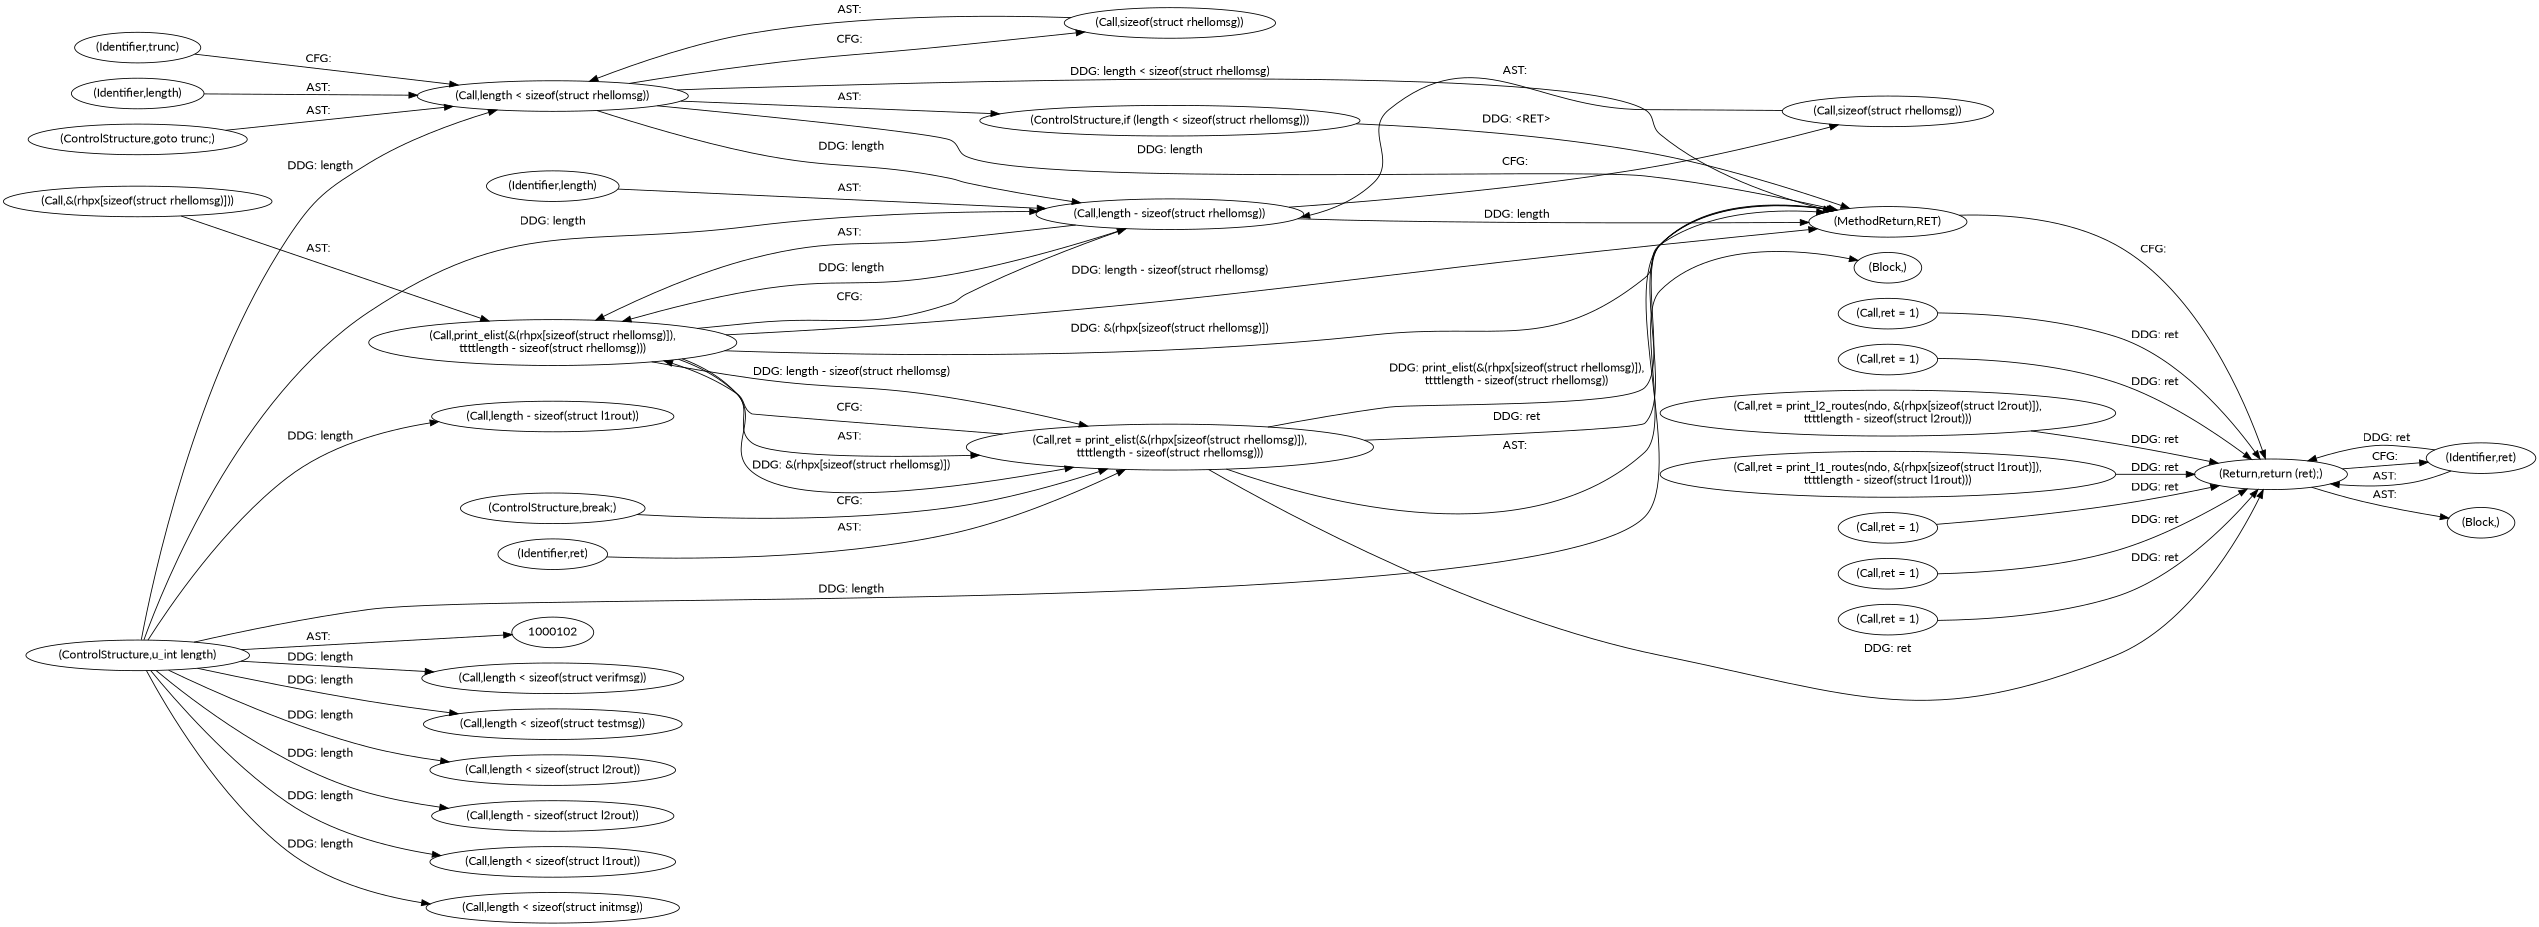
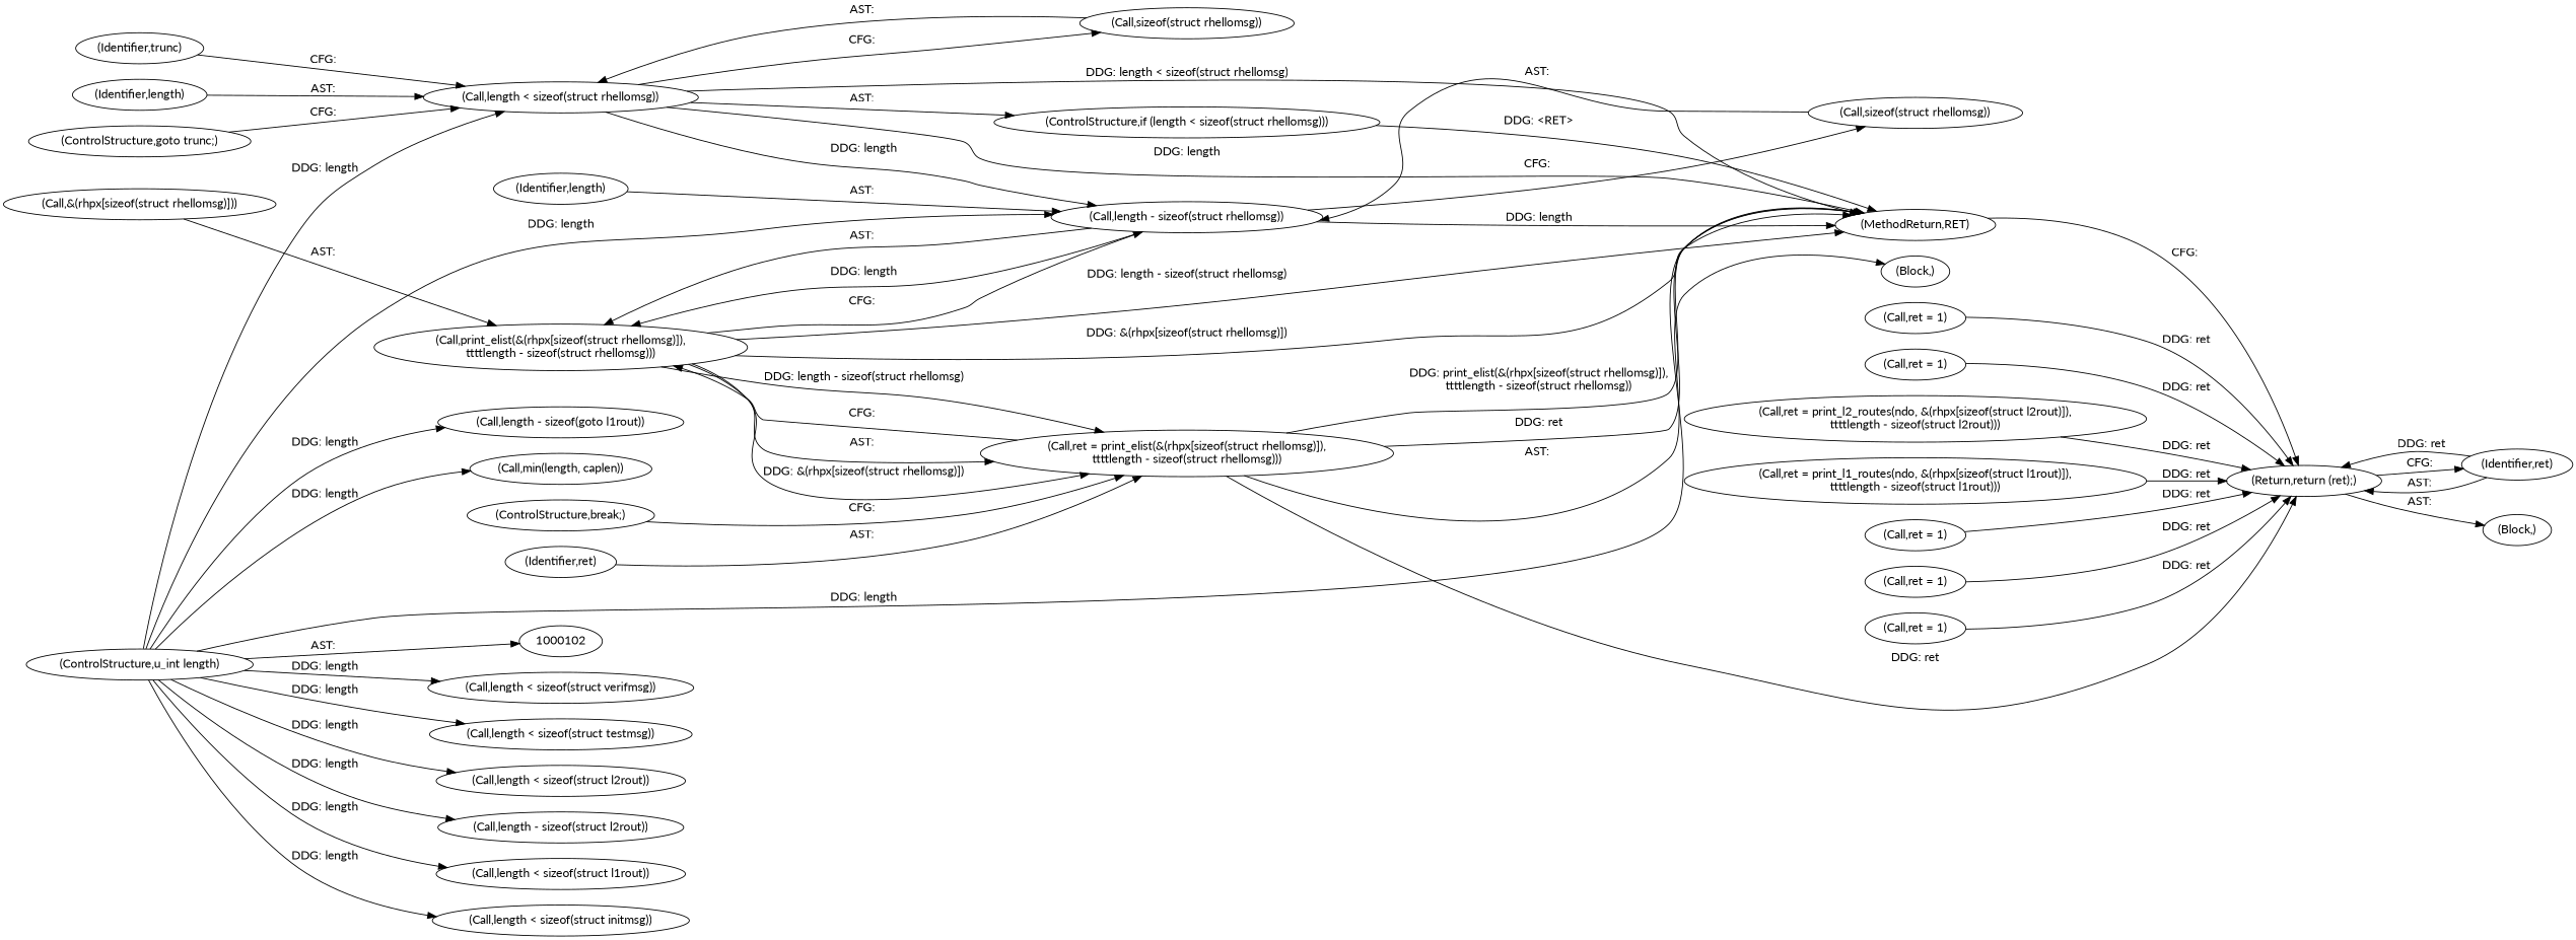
  digraph {
    fontname=Lato
    rankdir=LR
    node [fontname=Lato]
    edge [fontname=Lato]
    n1 [label="(Call,print_elist(&(rhpx[sizeof(struct rhellomsg)]),\n\t\t\t\tlength - sizeof(struct rhellomsg)))"]
    n2 [label="(Call,length - sizeof(struct rhellomsg))"]
    n3 [label="(Call,ret = print_elist(&(rhpx[sizeof(struct rhellomsg)]),\n\t\t\t\tlength - sizeof(struct rhellomsg)))"]
    n4 [label="(MethodReturn,RET)"]
    n5 [label="(Call,sizeof(struct rhellomsg))"]
    n6 [label="(Return,return (ret);)"]
    n7 [label="(Block,)"]
    n8 [label="(Call,length < sizeof(struct rhellomsg))"]
    n9 [label="(Call,sizeof(struct rhellomsg))"]
    n10 [label="(ControlStructure,if (length < sizeof(struct rhellomsg)))"]
    n11 [label="(ControlStructure,u_int length)"]
    n12 [label="(Call,length < sizeof(struct verifmsg))"]
    n13 [label="(Call,length < sizeof(struct testmsg))"]
    n14 [label="(Call,length < sizeof(struct l2rout))"]
    n15 [label="(Call,length - sizeof(struct l2rout))"]
    n16 [label="(Call,length < sizeof(struct l1rout))"]
    n17 [label="(Call,length < sizeof(struct initmsg))"]
-   n18 [label="(Call,length - sizeof(struct l1rout))"]
+   n18 [label="(Call,length - sizeof(goto l1rout))"]
+   n19 [label="(Call,min(length, caplen))"]
    1000102
    n21 [label="(Identifier,ret)"]
    n22 [label="(Block,)"]
    n23 [label="(Identifier,length)"]
    n24 [label="(Call,ret = 1)"]
    n25 [label="(Call,ret = 1)"]
    n26 [label="(ControlStructure,goto trunc;)"]
    n27 [label="(Call,&(rhpx[sizeof(struct rhellomsg)]))"]
    n28 [label="(Identifier,length)"]
    n29 [label="(Call,ret = print_l2_routes(ndo, &(rhpx[sizeof(struct l2rout)]),\n\t\t\t\tlength - sizeof(struct l2rout)))"]
    n30 [label="(Call,ret = print_l1_routes(ndo, &(rhpx[sizeof(struct l1rout)]),\n\t\t\t\tlength - sizeof(struct l1rout)))"]
    n31 [label="(Call,ret = 1)"]
    n32 [label="(Identifier,ret)"]
    n33 [label="(Call,ret = 1)"]
    n34 [label="(Call,ret = 1)"]
    n35 [label="(ControlStructure,break;)"]
    n36 [label="(Identifier,trunc)"]
    n1 -> n2 [label="CFG: "]
    n1 -> n3 [label="AST: "]
    n1 -> n3 [label="DDG: &(rhpx[sizeof(struct rhellomsg)])"]
    n1 -> n3 [label="DDG: length - sizeof(struct rhellomsg)"]
    n1 -> n4 [label="DDG: length - sizeof(struct rhellomsg)"]
    n1 -> n4 [label="DDG: &(rhpx[sizeof(struct rhellomsg)])"]
    n2 -> n1 [label="AST: "]
    n2 -> n1 [label="DDG: length"]
    n2 -> n4 [label="DDG: length"]
    n2 -> n5 [label="CFG: "]
    n3 -> n1 [label="CFG: "]
    n3 -> n4 [label="DDG: print_elist(&(rhpx[sizeof(struct rhellomsg)]),\n\t\t\t\tlength - sizeof(struct rhellomsg))"]
    n3 -> n4 [label="DDG: ret"]
    n3 -> n6 [label="DDG: ret"]
    n3 -> n7 [label="AST: "]
    n4 -> n6 [label="CFG: "]
    n5 -> n2 [label="AST: "]
    n6 -> n21 [label="CFG: "]
    n6 -> n22 [label="AST: "]
    n8 -> n2 [label="DDG: length"]
    n8 -> n4 [label="DDG: length"]
    n8 -> n4 [label="DDG: length < sizeof(struct rhellomsg)"]
    n8 -> n9 [label="CFG: "]
    n8 -> n10 [label="AST: "]
    n9 -> n8 [label="AST: "]
    n10 -> n4 [label="DDG: <RET>"]
    n11 -> n2 [label="DDG: length"]
    n11 -> n4 [label="DDG: length"]
    n11 -> n8 [label="DDG: length"]
    n11 -> n12 [label="DDG: length"]
    n11 -> n13 [label="DDG: length"]
    n11 -> n14 [label="DDG: length"]
    n11 -> n15 [label="DDG: length"]
    n11 -> n16 [label="DDG: length"]
    n11 -> n17 [label="DDG: length"]
    n11 -> n18 [label="DDG: length"]
+   n11 -> n19 [label="DDG: length"]
    n11 -> 1000102 [label="AST: "]
    n21 -> n6 [label="AST: "]
    n21 -> n6 [label="DDG: ret"]
    n23 -> n8 [label="AST: "]
    n24 -> n6 [label="DDG: ret"]
    n25 -> n6 [label="DDG: ret"]
-   n26 -> n8 [label="AST: "]
+   n26 -> n8 [label="CFG: "]
    n27 -> n1 [label="AST: "]
    n28 -> n2 [label="AST: "]
    n29 -> n6 [label="DDG: ret"]
    n30 -> n6 [label="DDG: ret"]
    n31 -> n6 [label="DDG: ret"]
    n32 -> n3 [label="AST: "]
    n33 -> n6 [label="DDG: ret"]
    n34 -> n6 [label="DDG: ret"]
    n35 -> n3 [label="CFG: "]
    n36 -> n8 [label="CFG: "]
  }
